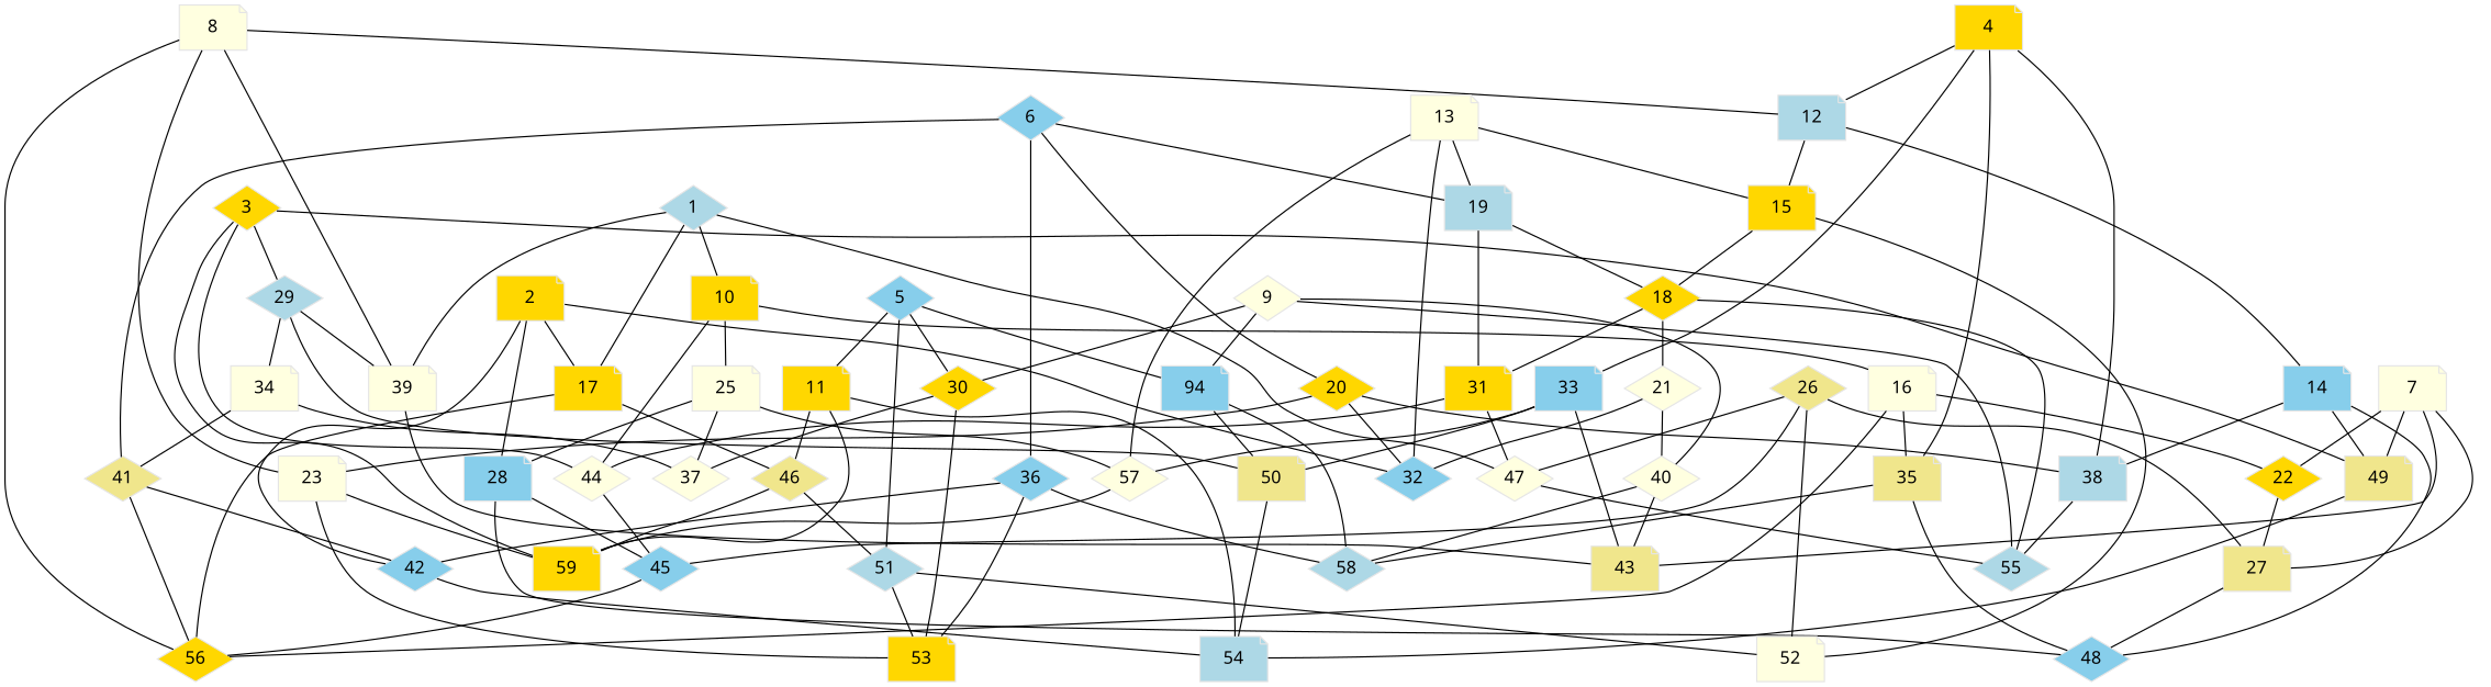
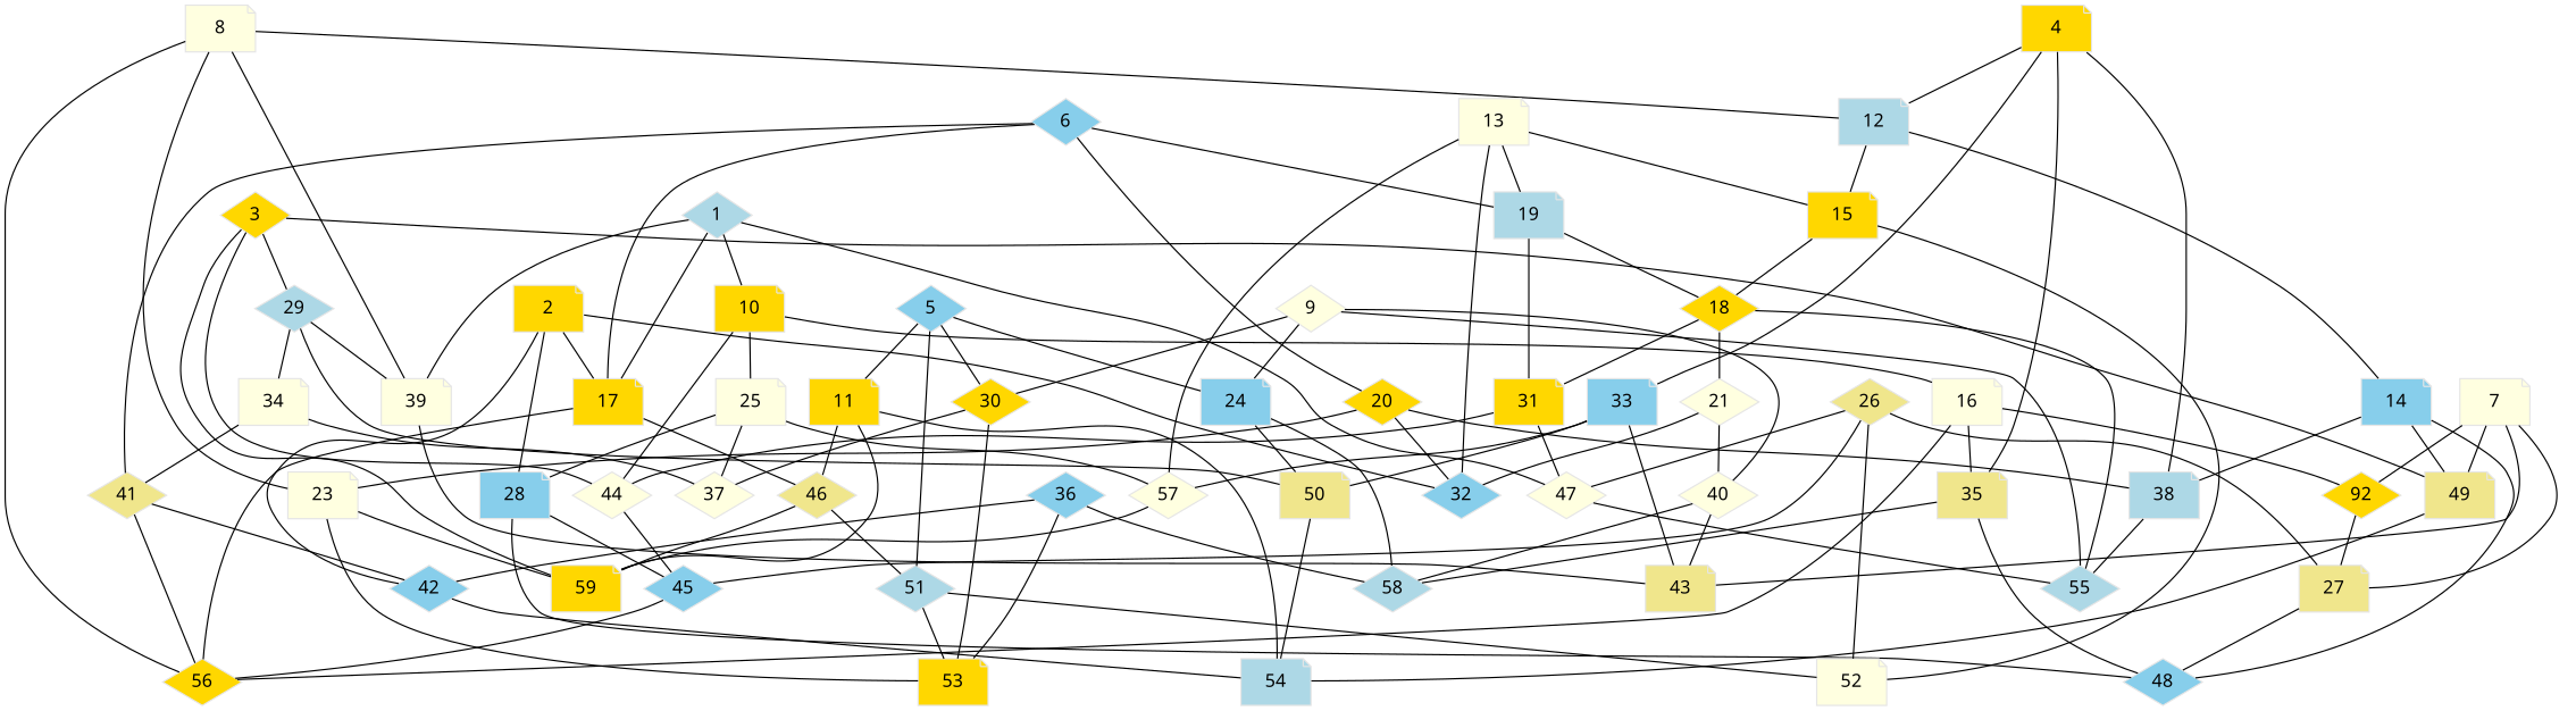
  graph {
    fontname="Noto Sans"
    node [color=gray90 fillcolor=lightyellow fontname="Noto Sans" shape=note style=filled]
    edge [fontname="Noto Sans"]
    1 [fillcolor=lightblue shape=diamond]
    10 [fillcolor=gold]
    17 [fillcolor=gold]
    39
    47 [shape=diamond]
    44 [shape=diamond]
    16
    25
    56 [fillcolor=gold shape=diamond]
    46 [fillcolor=khaki shape=diamond]
    43 [fillcolor=khaki]
    55 [fillcolor=lightblue shape=diamond]
    2 [fillcolor=gold]
    28 [fillcolor=skyblue]
    32 [fillcolor=skyblue shape=diamond]
    42 [fillcolor=skyblue shape=diamond]
    48 [fillcolor=skyblue shape=diamond]
    45 [fillcolor=skyblue shape=diamond]
    54 [fillcolor=lightblue]
    3 [fillcolor=gold shape=diamond]
    29 [fillcolor=lightblue shape=diamond]
    49 [fillcolor=khaki]
    59 [fillcolor=gold]
    34
    50 [fillcolor=khaki]
    4 [fillcolor=gold]
    12 [fillcolor=lightblue]
    33 [fillcolor=skyblue]
    35 [fillcolor=khaki]
    38 [fillcolor=lightblue]
    14 [fillcolor=skyblue]
    15 [fillcolor=gold]
    57 [shape=diamond]
    58 [fillcolor=lightblue shape=diamond]
    5 [fillcolor=skyblue shape=diamond]
    11 [fillcolor=gold]
-   24 [fillcolor=skyblue label=94]
+   24 [fillcolor=skyblue]
    30 [fillcolor=gold shape=diamond]
    51 [fillcolor=lightblue shape=diamond]
    37 [shape=diamond]
    53 [fillcolor=gold]
    52
    6 [fillcolor=skyblue shape=diamond]
    19 [fillcolor=lightblue]
    20 [fillcolor=gold shape=diamond]
    36 [fillcolor=skyblue shape=diamond]
    41 [fillcolor=khaki shape=diamond]
    18 [fillcolor=gold shape=diamond]
    31 [fillcolor=gold]
    23
    7
-   22 [fillcolor=gold shape=diamond]
+   22 [fillcolor=gold shape=diamond label=92]
    27 [fillcolor=khaki]
    8
    9 [shape=diamond]
    40 [shape=diamond]
    13
    21 [shape=diamond]
    26 [fillcolor=khaki shape=diamond]
    1 -- 10
    1 -- 17
    1 -- 39
    1 -- 47
    10 -- 44
    10 -- 16
    10 -- 25
    17 -- 56
    17 -- 46
    39 -- 43
    47 -- 55
    44 -- 45
    16 -- 56
    16 -- 35
    16 -- 22
    25 -- 28
    25 -- 57
    25 -- 37
    46 -- 59
    46 -- 51
    2 -- 17
    2 -- 28
    2 -- 32
    2 -- 42
    28 -- 48
    28 -- 45
    42 -- 54
    45 -- 56
    3 -- 44
    3 -- 29
    3 -- 49
    3 -- 59
    29 -- 39
    29 -- 34
    29 -- 50
    49 -- 54
    34 -- 37
    34 -- 41
    50 -- 54
    4 -- 12
    4 -- 33
    4 -- 35
    4 -- 38
    12 -- 14
    12 -- 15
    33 -- 43
    33 -- 50
    33 -- 57
    35 -- 48
    35 -- 58
    38 -- 55
    14 -- 48
    14 -- 49
    14 -- 38
    15 -- 52
    15 -- 18
    57 -- 59
    5 -- 11
    5 -- 24
    5 -- 30
    5 -- 51
    11 -- 46
    11 -- 54
    11 -- 59
    24 -- 50
    24 -- 58
    30 -- 37
    30 -- 53
    51 -- 53
    51 -- 52
    6 -- 19
    6 -- 20
-   6 -- 36
+   6 -- 17
    6 -- 41
    19 -- 18
    19 -- 31
    20 -- 32
    20 -- 38
    20 -- 23
    36 -- 42
    36 -- 58
    36 -- 53
    41 -- 56
    41 -- 42
    18 -- 55
    18 -- 31
    18 -- 21
    31 -- 47
    31 -- 44
    23 -- 59
    23 -- 53
    7 -- 43
    7 -- 49
    7 -- 22
    7 -- 27
    22 -- 27
    27 -- 48
    8 -- 39
    8 -- 56
    8 -- 12
    8 -- 23
    9 -- 55
    9 -- 24
    9 -- 30
    9 -- 40
    40 -- 43
    40 -- 58
    13 -- 32
    13 -- 15
    13 -- 57
    13 -- 19
    21 -- 32
    21 -- 40
    26 -- 47
    26 -- 45
    26 -- 52
    26 -- 27
  }
